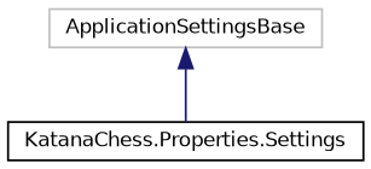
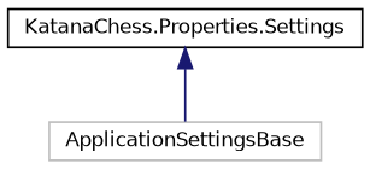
  digraph {
    rankdir=TB
    node [fillcolor=white fontname=Helvetica fontsize=10 shape=record style=filled]
    n1 [color=grey75 height=0.2 label=ApplicationSettingsBase width=0.4]
    n2 [color=black height=0.2 label="KatanaChess.Properties.Settings" width=0.4]
-   n1 -> n2 [color=midnightblue dir=back fontname=Helvetica fontsize=10 labelfontname=Helvetica labelfontsize=10 style=solid]
+   n2 -> n1 [color=midnightblue dir=back fontname=Helvetica fontsize=10 labelfontname=Helvetica labelfontsize=10 style=solid]
  }
